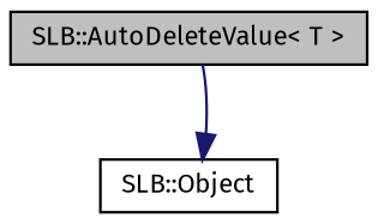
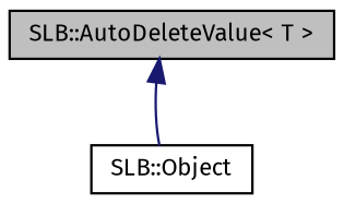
  digraph {
    fontname="Fira Sans"
    node [color=black fontname="Fira Sans" fontsize=10 shape=record style=filled]
    n1 [fillcolor=grey75 fontcolor=black height=0.2 label="SLB::AutoDeleteValue\< T \>" width=0.4]
    n2 [fillcolor=white height=0.2 label="SLB::Object" width=0.4]
-   n2 -> n1 [color=midnightblue dir=back fontname="Fira Sans" fontsize=10 labelfontname=Helvetica labelfontsize=10 style=solid]
+   n1 -> n2 [color=midnightblue dir=back fontname="Fira Sans" fontsize=10 labelfontname=Helvetica labelfontsize=10 style=solid]
  }
